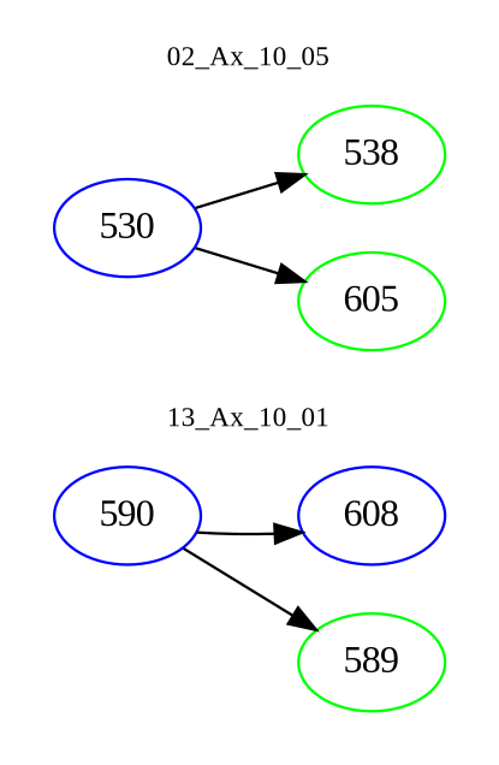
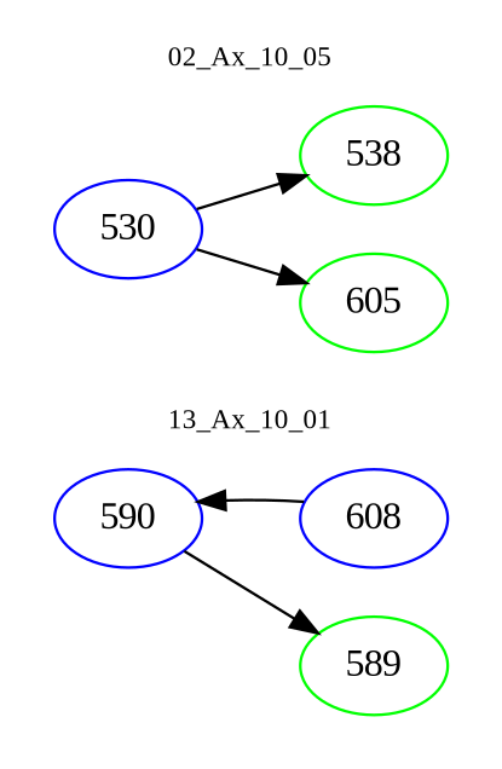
  digraph {
    fontname="Liberation Serif"
    rankdir=LR
    node [color=blue fontname="Liberation Serif"]
    edge [color=black fontname="Liberation Serif"]
    n1 [label=590]
    n2 [color=green label=589]
    n3 [label=608]
    n4 [label=530]
    n5 [color=green label=605]
    n6 [color=green label=538]
    subgraph cluster_1 {
      color=white
      fontsize=10
      label="13_Ax_10_01"
      n1
      n2
      n3
    }
    subgraph cluster_2 {
      color=white
      fontsize=10
      label="02_Ax_10_05"
      n4
      n5
      n6
    }
    n1 -> n2
-   n1 -> n3
+   n3 -> n1
    n4 -> n5
    n4 -> n6
  }
